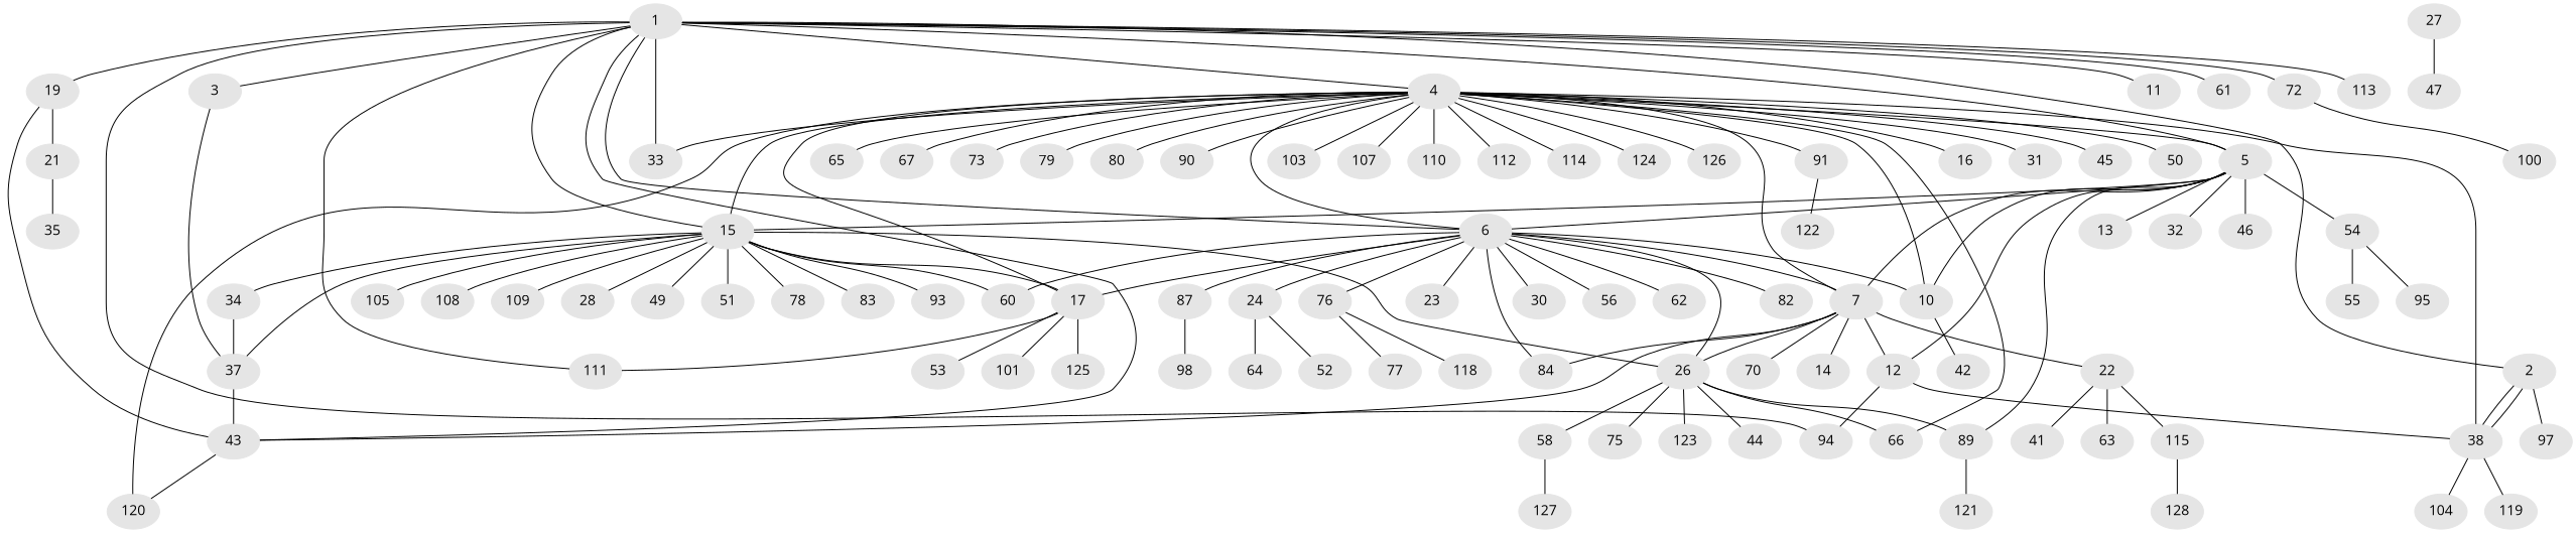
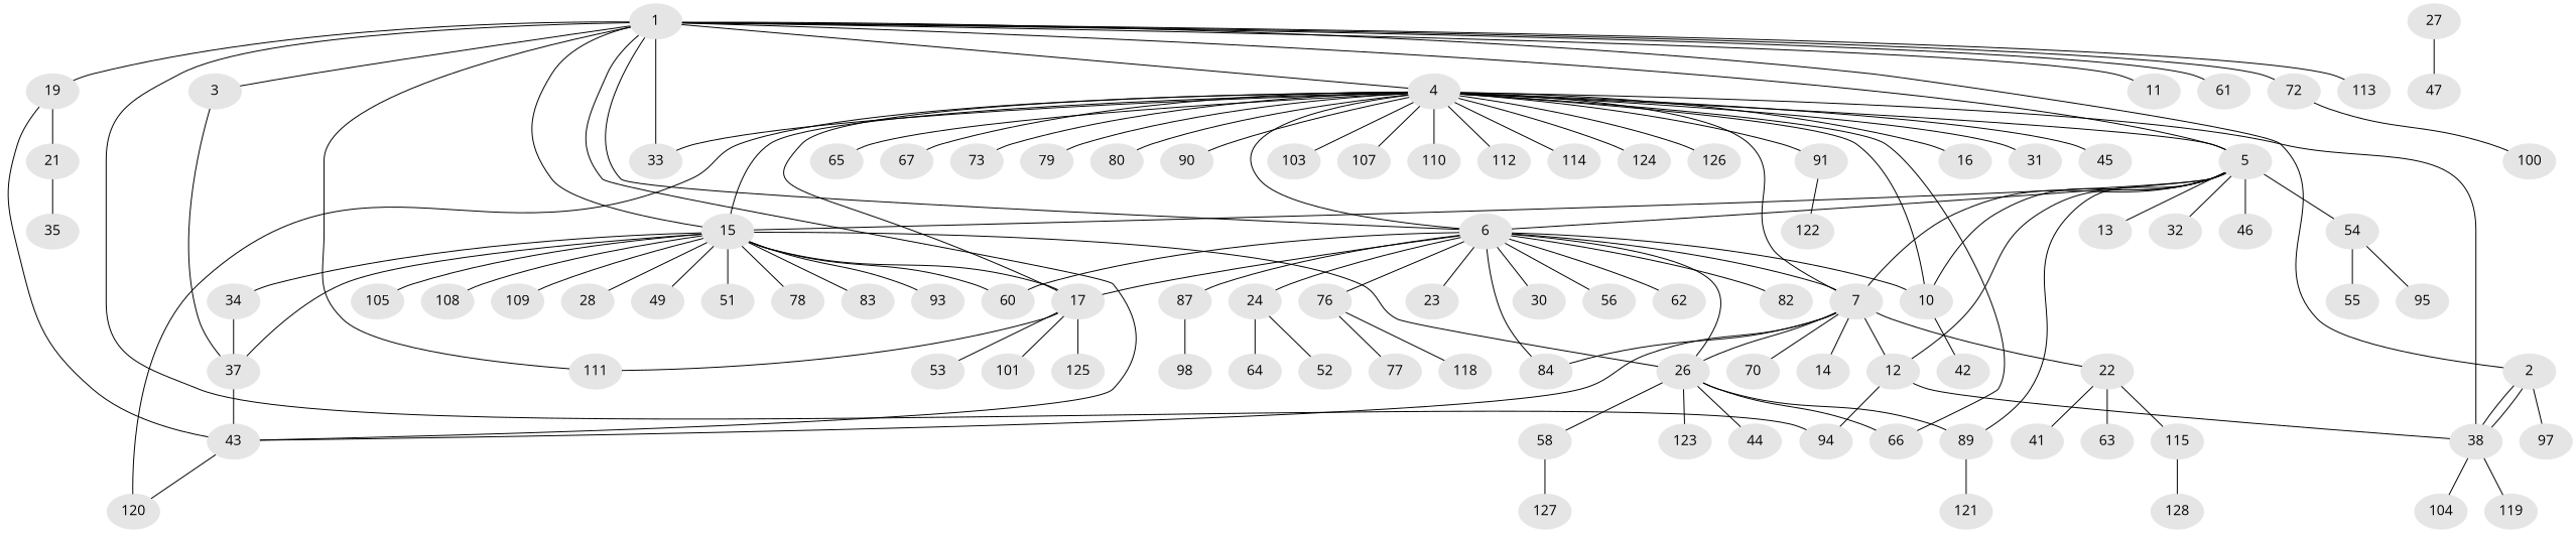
  graph {
    fontname="Open Sans"
    node [color=gray90 fontname="Open Sans" style=filled]
    edge [fontname="Open Sans"]
    1 [super="+18"]
    2 [super="+36"]
    3
    4 [super="+8"]
    5 [super="+25"]
    6 [super="+9"]
    11
    15 [super="+59"]
    19
    33 [super="+71"]
    43 [super="+69"]
    61 [super="+68"]
    72 [super="+81"]
    94
    111
    113
    38 [super="+92"]
    97
    37 [super="+99"]
    7 [super="+57"]
    10
    16
    17 [super="+39"]
    31
    45
-   50 [super="+118"]
    65
    66 [super="+102"]
    67
    73
    79
    80
    90
    91
    103
    107
    110
    112
    114
    120
    124
    126
    12 [super="+20"]
    13
    32
    46
    54
    89
    23
    24 [super="+117"]
    26 [super="+29"]
    30
    56
    60
    62
    76
    82
    84 [super="+88"]
    87
    28
    34 [super="+48"]
    49 [super="+85"]
    51
    78
    83
    93
    105
    108
    109
    21 [super="+74"]
    100
    104
    119
    14
    22
    70
    42
    53
    101
    125
    122 [super="+129"]
    55
    95
    121
    52 [super="+86"]
    64
    44
    58
-   75
    123
    27 [super="+40"]
    47
    77
    n94 [label=118]
    98
    41 [super="+106"]
    63
    115
    35
    128
    127
    1 -- 2
    1 -- 3
    1 -- 4
    1 -- 5
    1 -- 6
    1 -- 11
    1 -- 15
    1 -- 19
    1 -- 33
    1 -- 43
    1 -- 61
    1 -- 72
    1 -- 94
    1 -- 111
    1 -- 113
    2 -- 38
    2 -- 38
    2 -- 97
    3 -- 37
    4 -- 5
    4 -- 6
    4 -- 15
    4 -- 33
    4 -- 38
    4 -- 7
    4 -- 10
    4 -- 16
    4 -- 17
    4 -- 31
    4 -- 45
-   4 -- 50
    4 -- 65
    4 -- 66
    4 -- 67
    4 -- 73
    4 -- 79
    4 -- 80
    4 -- 90
    4 -- 91
    4 -- 103
    4 -- 107
    4 -- 110
    4 -- 112
    4 -- 114
    4 -- 120
    4 -- 124
    4 -- 126
    5 -- 6
    5 -- 15
    5 -- 7
    5 -- 10
    5 -- 12
    5 -- 13
    5 -- 32
    5 -- 46
    5 -- 54
    5 -- 89
    6 -- 7
    6 -- 10
    6 -- 17
    6 -- 23
    6 -- 24
    6 -- 26
    6 -- 30
    6 -- 56
    6 -- 60
    6 -- 62
    6 -- 76
    6 -- 82
    6 -- 84
    6 -- 87
    15 -- 37
    15 -- 17
    15 -- 26
    15 -- 60
    15 -- 28
    15 -- 34
    15 -- 49
    15 -- 51
    15 -- 78
    15 -- 83
    15 -- 93
    15 -- 105
    15 -- 108
    15 -- 109
    19 -- 43
    19 -- 21
    43 -- 120
    72 -- 100
    38 -- 104
    38 -- 119
    37 -- 43
    7 -- 43
    7 -- 12
    7 -- 26 [weight=2]
    7 -- 84
    7 -- 14
    7 -- 22
    7 -- 70
    10 -- 42
    17 -- 111
    17 -- 53
    17 -- 101
    17 -- 125
    91 -- 122
    12 -- 94
    12 -- 38
    54 -- 55
    54 -- 95
    89 -- 121
    24 -- 52
    24 -- 64
    26 -- 66
    26 -- 89
    26 -- 44
    26 -- 58
-   26 -- 75
    26 -- 123
    76 -- 77
    76 -- n94
    87 -- 98
    34 -- 37
    21 -- 35
    22 -- 41
    22 -- 63
    22 -- 115
    58 -- 127
    27 -- 47
    115 -- 128
  }
